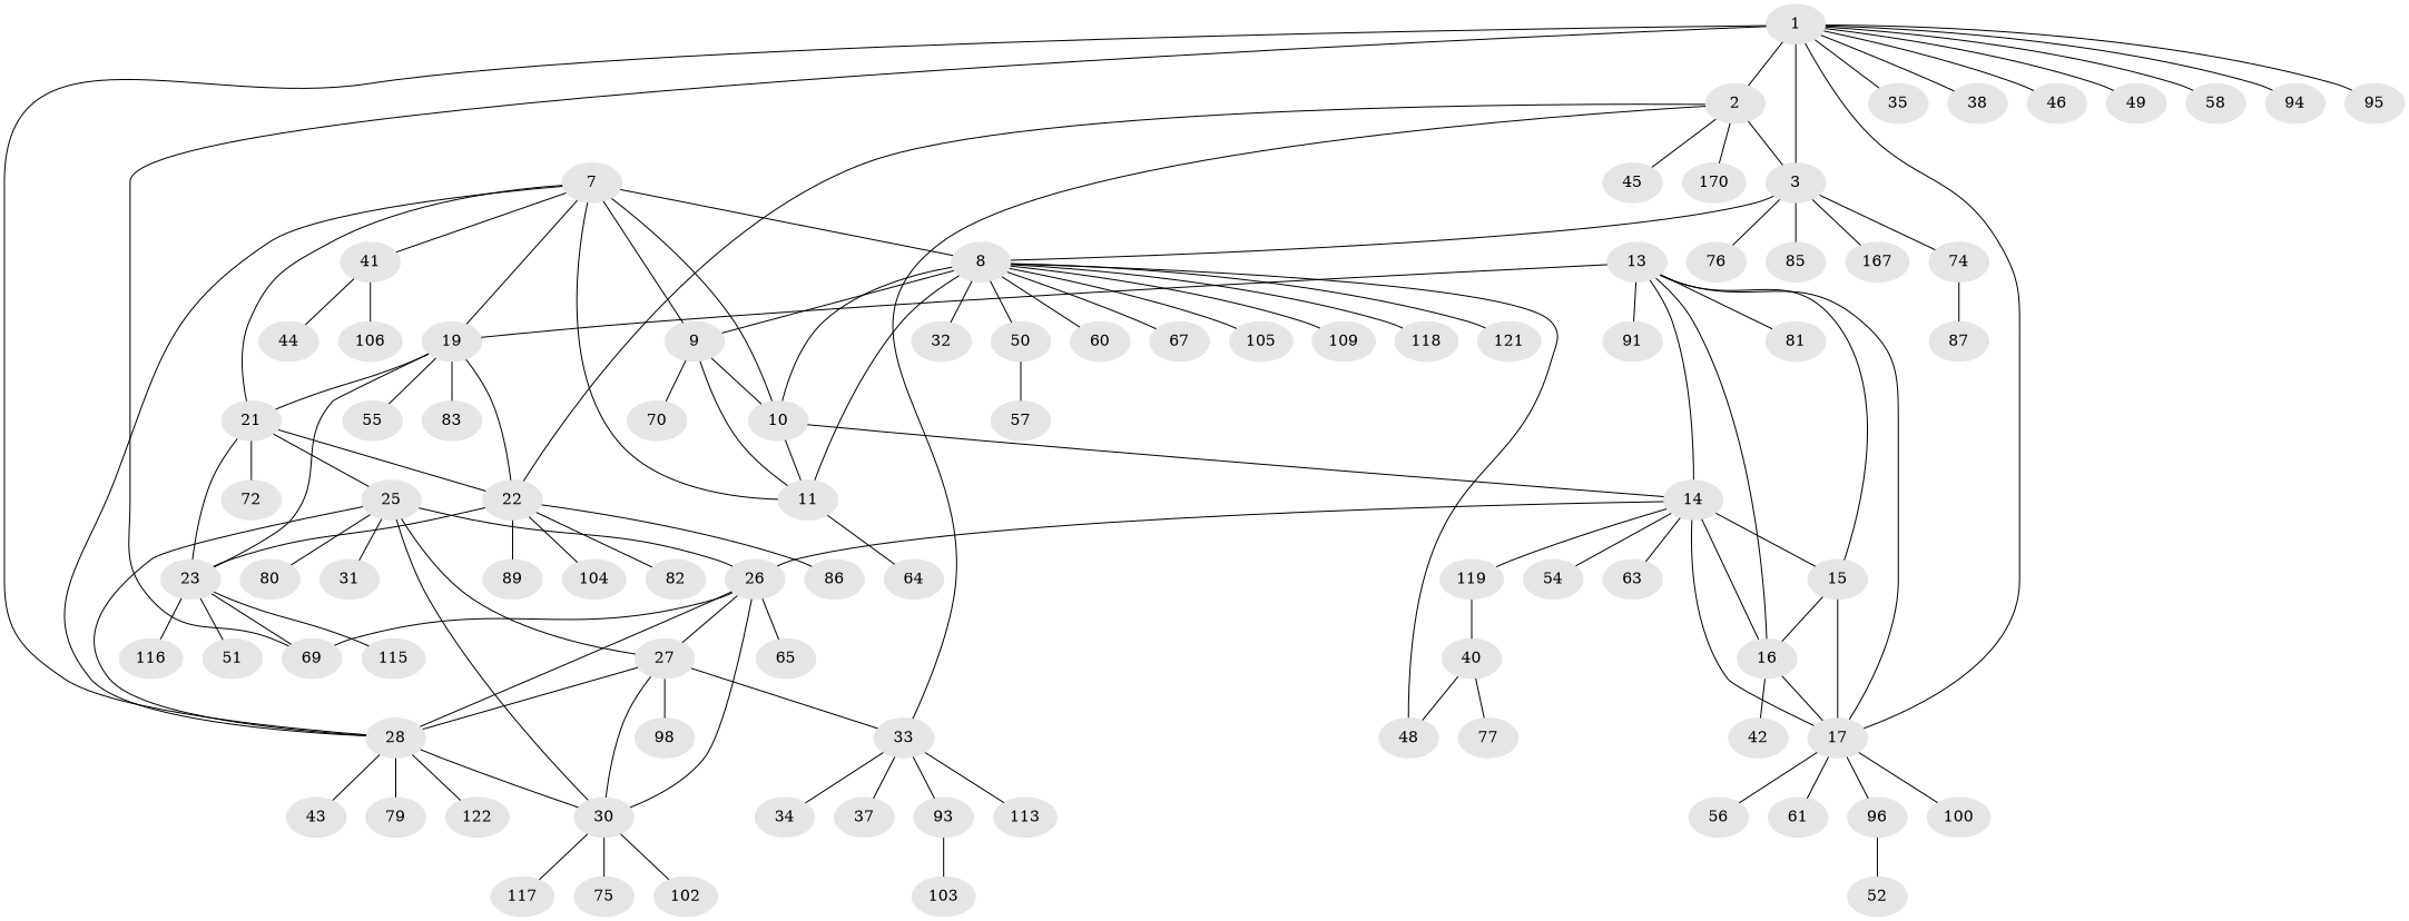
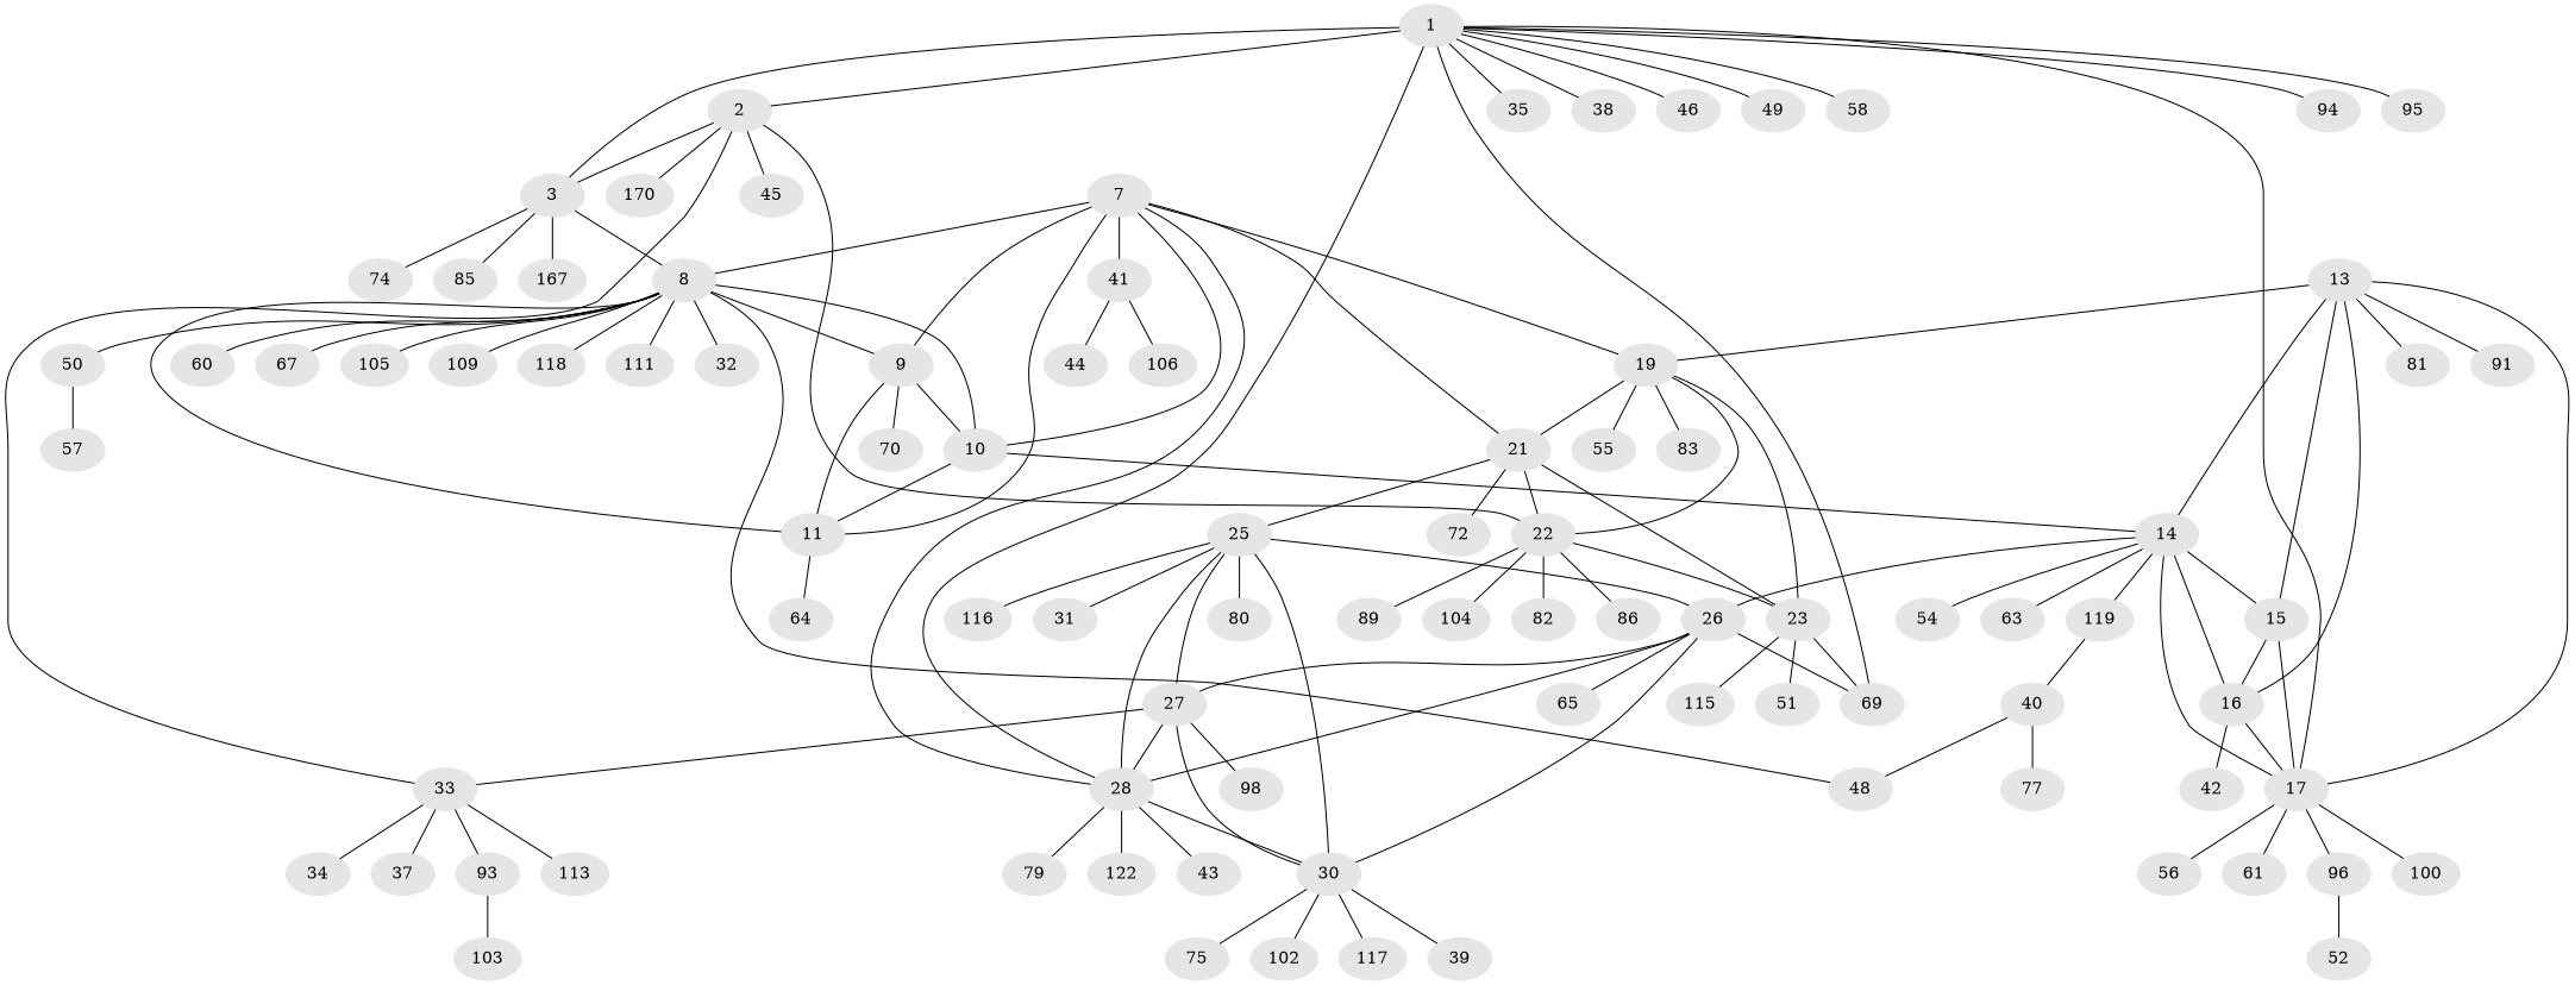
  graph {
    node [color=gray90 style=filled]
    1 [super="+6"]
    2 [super="+4"]
    3 [super="+5"]
    17 [super="+111"]
    28 [super="+123"]
    35
    38
    46
    49
    58
    69 [super="+101"]
    94
    95
    22 [super="+114"]
    33 [super="+36"]
    45
    n17 [label=170]
    8 [super="+12"]
    74
-   76
    85
    n22 [label=167]
    56
    61
    96
    100
    30 [super="+53"]
    43
    79
    122
    23 [super="+112"]
    n32 [label=82]
    86
    89
    104
    34
    37 [super="+99"]
    93
    113
    9 [super="+68"]
    10 [super="+62"]
    11 [super="+82"]
    32
    48
    50 [super="+90"]
    60
    67
    105
    109
    118
-   121
-   87
+   121 [label=111]
    7 [super="+92"]
    19 [super="+20"]
    21 [super="+24"]
    41 [super="+73"]
    70
    14 [super="+18"]
    64
    55
    83
    25 [super="+71"]
    72
    44
    106
    57
    15
    16
    26 [super="+29"]
    54
    63
    119
    13 [super="+47"]
    81
    91
    42
    27
    65
    40 [super="+78"]
    77
    52
    51
    115
    31 [super="+97"]
    80
    116
    98
+   39
    75
    102
    117
    103
    1 -- 2 [weight=4]
    1 -- 3 [weight=4]
    1 -- 17
    1 -- 28
    1 -- 35
    1 -- 38
    1 -- 46
    1 -- 49
    1 -- 58
    1 -- 69
    1 -- 94
    1 -- 95
    2 -- 3 [weight=4]
    2 -- 22
    2 -- 33
    2 -- 45
    2 -- n17
    3 -- 8
    3 -- 74
-   3 -- 76
    3 -- 85
    3 -- n22
    17 -- 56
    17 -- 61
    17 -- 96
    17 -- 100
    28 -- 30
    28 -- 43
    28 -- 79
    28 -- 122
    22 -- 23
    22 -- n32
    22 -- 86
    22 -- 89
    22 -- 104
    33 -- 34
    33 -- 37
    33 -- 93
    33 -- 113
    8 -- 9 [weight=2]
    8 -- 10 [weight=2]
    8 -- 11 [weight=2]
    8 -- 32
    8 -- 48
    8 -- 50
    8 -- 60
    8 -- 67
    8 -- 105
    8 -- 109
    8 -- 118
    8 -- 121
-   74 -- 87
    96 -- 52
+   30 -- 39
    30 -- 75
    30 -- 102
    30 -- 117
    23 -- 69
    23 -- 51
    23 -- 115
    93 -- 103
    9 -- 10
    9 -- 11
    9 -- 70
    10 -- 11
    10 -- 14
    11 -- 64
    50 -- 57
    7 -- 28
    7 -- 8 [weight=2]
    7 -- 9
    7 -- 10
    7 -- 11
    7 -- 19
    7 -- 21
    7 -- 41
    19 -- 22 [weight=2]
    19 -- 23 [weight=2]
    19 -- 21 [weight=4]
    19 -- 55
    19 -- 83
    21 -- 22 [weight=2]
    21 -- 23 [weight=2]
    21 -- 25
    21 -- 72
    41 -- 44
    41 -- 106
    14 -- 17 [weight=2]
    14 -- 15 [weight=2]
    14 -- 16 [weight=2]
    14 -- 26
    14 -- 54
    14 -- 63
    14 -- 119
    25 -- 28
    25 -- 30
    25 -- 26 [weight=2]
    25 -- 27
    25 -- 31
    25 -- 80
-   23 -- 116
+   25 -- 116
    15 -- 17
    15 -- 16
    16 -- 17
    16 -- 42
    26 -- 28 [weight=2]
    26 -- 69
    26 -- 30 [weight=2]
    26 -- 27 [weight=2]
    26 -- 65
    119 -- 40
    13 -- 17
    13 -- 19
    13 -- 14 [weight=2]
    13 -- 15
    13 -- 16
    13 -- 81
    13 -- 91
    27 -- 28
    27 -- 33
    27 -- 30
    27 -- 98
    40 -- 48
    40 -- 77
  }
